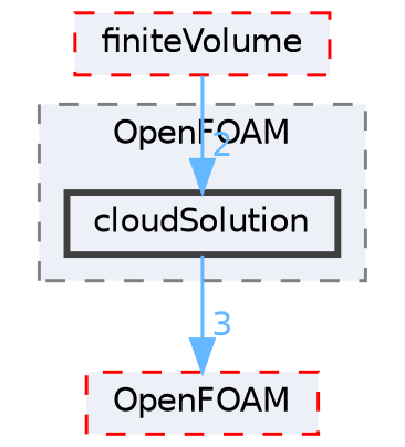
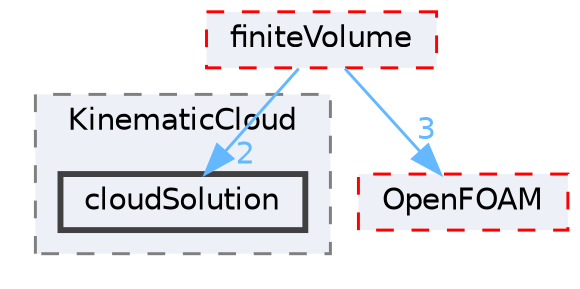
  digraph {
    compound=true
    node [color=red fillcolor="#edf0f7" fontname=Helvetica fontsize=10 shape=box style="filled,dashed"]
    edge [color=steelblue1 fontcolor=steelblue1 fontname=Helvetica fontsize=10 labeldistance=1.5 labelfontname=Helvetica labelfontsize=10]
    n1 [color=grey25 height=0.2 label=cloudSolution style="filled,bold" width=0.4]
    n2 [height=0.2 label=OpenFOAM width=0.4]
    n3 [height=0.2 label=finiteVolume width=0.4]
    subgraph cluster_1 {
      bgcolor="#edf0f7"
      fontname=Helvetica
      fontsize=10
-     label=OpenFOAM
+     label=KinematicCloud
      pencolor=grey50
      style="filled,dashed"
      n1
    }
-   n1 -> n2 [headlabel=3]
+   n3 -> n2 [headlabel=3]
    n3 -> n1 [headlabel=2]
  }
